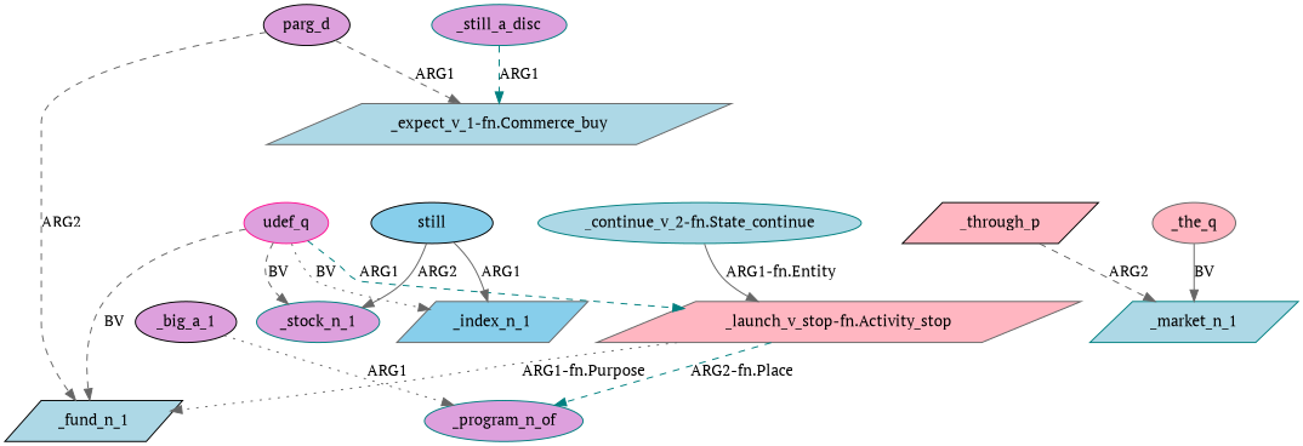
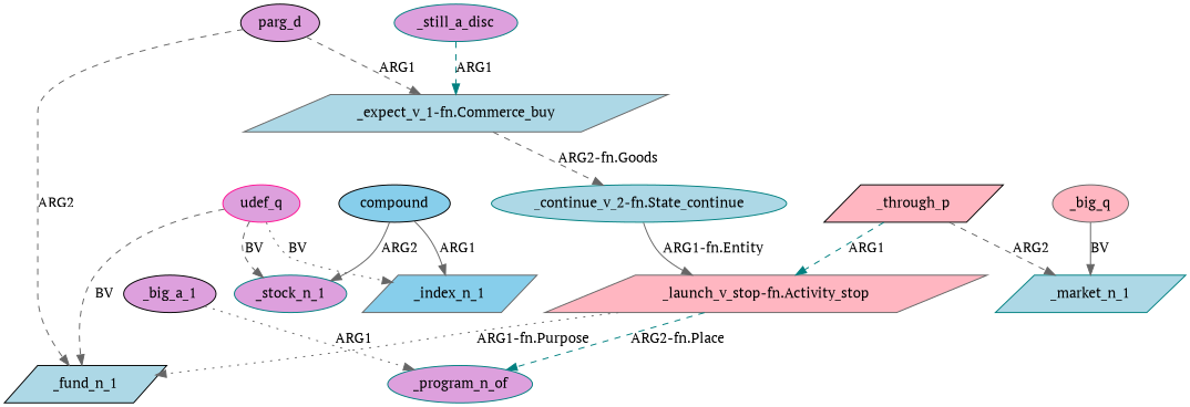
  digraph {
    fontname="PT Serif"
    node [color=black fillcolor=plum fontname="PT Serif" shape=ellipse style=filled]
    edge [color=gray40 fontname="PT Serif" style=dashed]
    _fund_n_1 [fillcolor=lightblue shape=parallelogram]
    parg_d
    "_expect_v_1-fn.Commerce_buy" [color=gray40 fillcolor=lightblue shape=parallelogram]
    "_continue_v_2-fn.State_continue" [color=teal fillcolor=lightblue]
    udef_q [color=deeppink]
    _index_n_1 [color=gray40 fillcolor=skyblue shape=parallelogram]
    _stock_n_1 [color=teal]
    _program_n_of [color=teal]
    n9 [color=gray40 fillcolor=lightpink label="_launch_v_stop-fn.Activity_stop" shape=parallelogram]
-   compound [fillcolor=skyblue label=still]
+   compound [fillcolor=skyblue]
    _through_p [fillcolor=lightpink shape=parallelogram]
    _market_n_1 [color=teal fillcolor=lightblue shape=parallelogram]
-   _the_q [color=gray40 fillcolor=lightpink]
+   _the_q [color=gray40 fillcolor=lightpink label=_big_q]
    _still_a_disc [color=teal]
    _big_a_1
    parg_d -> _fund_n_1 [label=ARG2]
    parg_d -> "_expect_v_1-fn.Commerce_buy" [label=ARG1]
+   "_expect_v_1-fn.Commerce_buy" -> "_continue_v_2-fn.State_continue" [label="ARG2-fn.Goods"]
    "_continue_v_2-fn.State_continue" -> n9 [label="ARG1-fn.Entity" style=solid]
    udef_q -> _fund_n_1 [label=BV]
    udef_q -> _index_n_1 [label=BV style=dotted]
    udef_q -> _stock_n_1 [label=BV]
    n9 -> _fund_n_1 [label="ARG1-fn.Purpose" style=dotted]
    n9 -> _program_n_of [color=teal label="ARG2-fn.Place"]
    compound -> _index_n_1 [label=ARG1 style=solid]
    compound -> _stock_n_1 [label=ARG2 style=solid]
-   udef_q -> n9 [color=teal label=ARG1]
+   _through_p -> n9 [color=teal label=ARG1]
    _through_p -> _market_n_1 [label=ARG2]
    _the_q -> _market_n_1 [label=BV style=solid]
    _still_a_disc -> "_expect_v_1-fn.Commerce_buy" [color=teal label=ARG1]
    _big_a_1 -> _program_n_of [label=ARG1 style=dotted]
  }
